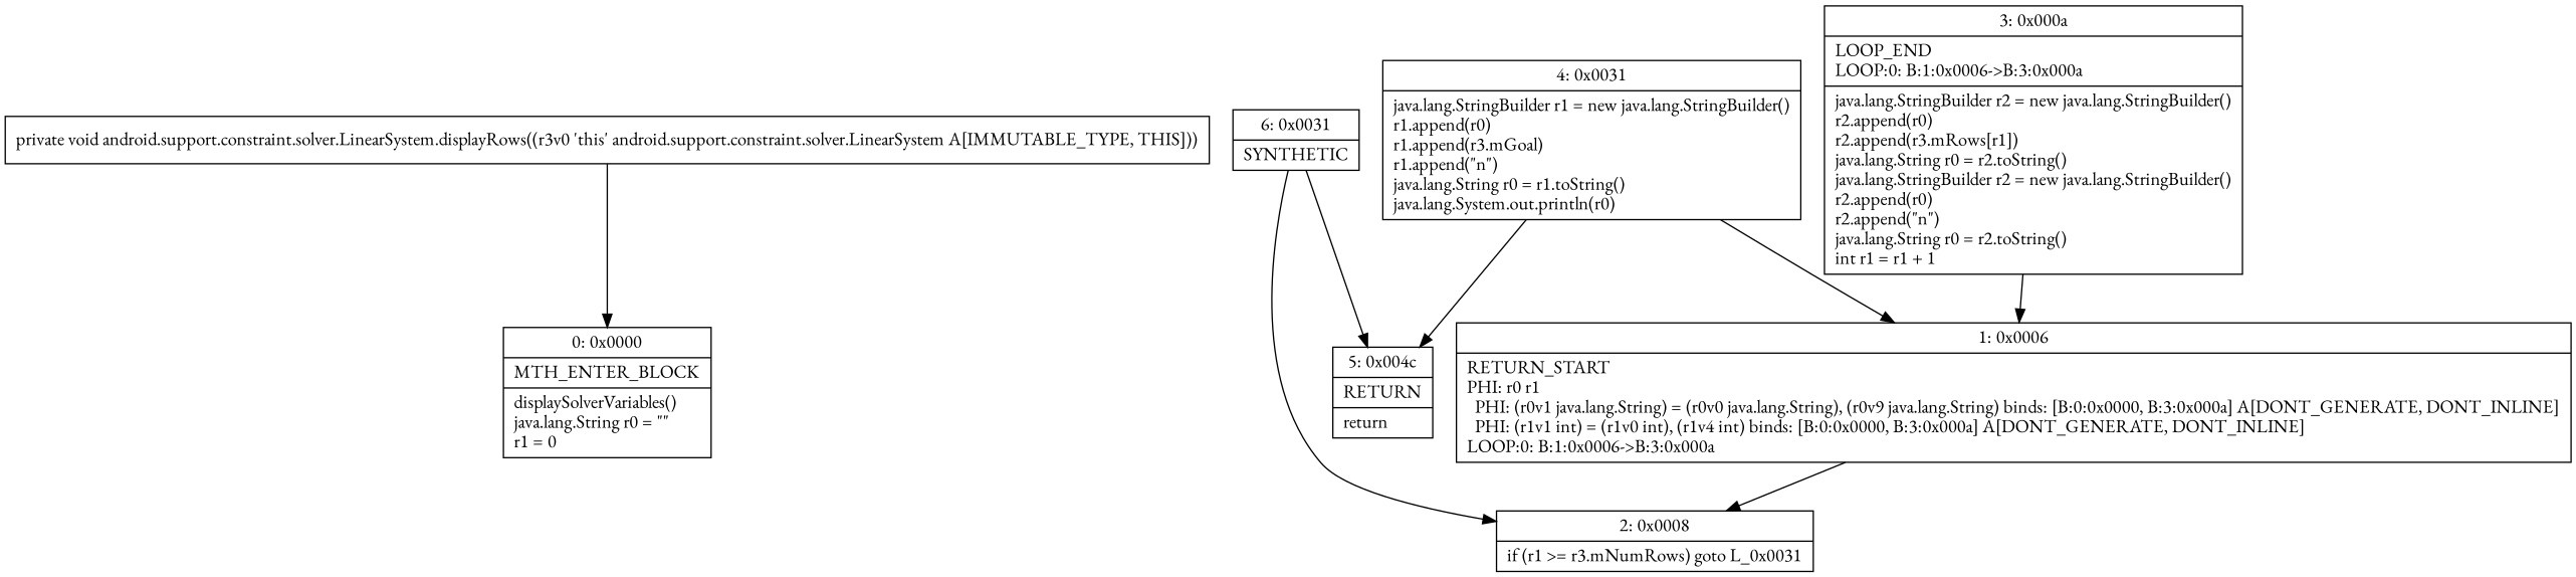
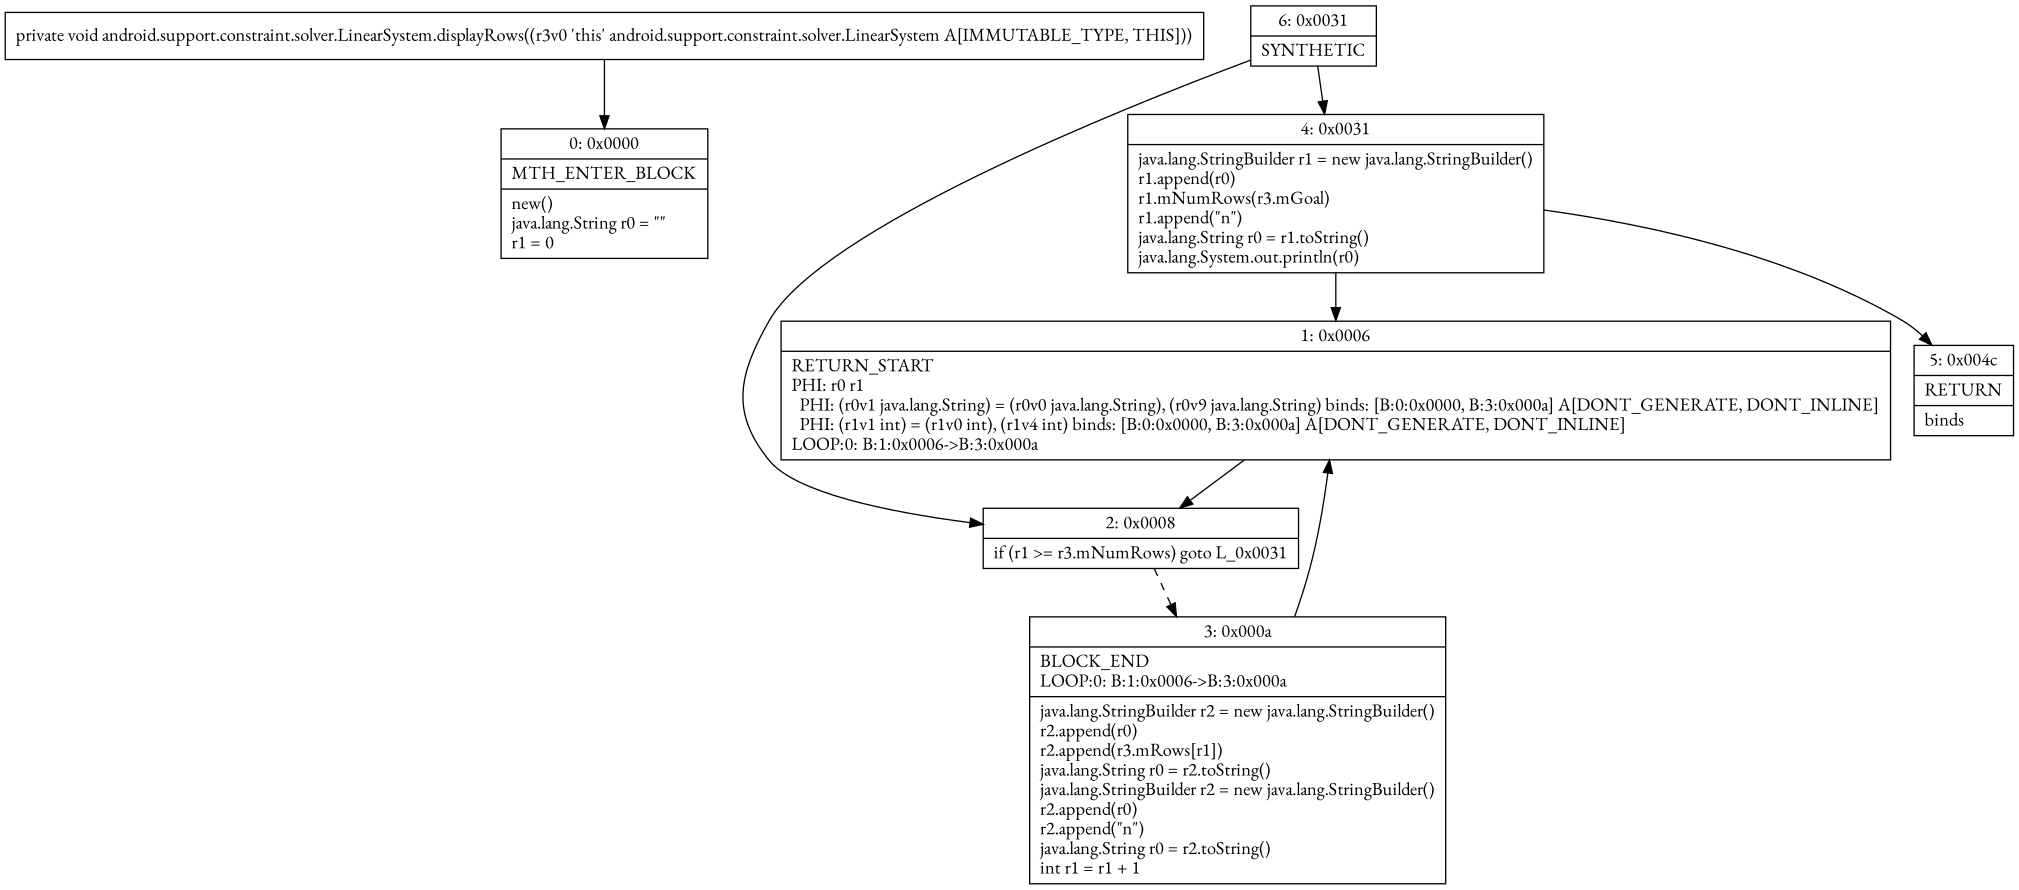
  digraph {
    fontname="EB Garamond"
    node [fontname="EB Garamond" shape=record]
    edge [fontname="EB Garamond"]
-   n1 [label="{0\:\ 0x0000|MTH_ENTER_BLOCK\l|displaySolverVariables()\ljava.lang.String r0 = \"\"\lr1 = 0\l}"]
+   n1 [label="{0\:\ 0x0000|MTH_ENTER_BLOCK\l|new()\ljava.lang.String r0 = \"\"\lr1 = 0\l}"]
    n2 [label="{1\:\ 0x0006|RETURN_START\lPHI: r0 r1 \l  PHI: (r0v1 java.lang.String) = (r0v0 java.lang.String), (r0v9 java.lang.String) binds: [B:0:0x0000, B:3:0x000a] A[DONT_GENERATE, DONT_INLINE]\l  PHI: (r1v1 int) = (r1v0 int), (r1v4 int) binds: [B:0:0x0000, B:3:0x000a] A[DONT_GENERATE, DONT_INLINE]\lLOOP:0: B:1:0x0006\-\>B:3:0x000a\l}"]
    n3 [label="{2\:\ 0x0008|if (r1 \>= r3.mNumRows) goto L_0x0031\l}"]
-   n4 [label="{3\:\ 0x000a|LOOP_END\lLOOP:0: B:1:0x0006\-\>B:3:0x000a\l|java.lang.StringBuilder r2 = new java.lang.StringBuilder()\lr2.append(r0)\lr2.append(r3.mRows[r1])\ljava.lang.String r0 = r2.toString()\ljava.lang.StringBuilder r2 = new java.lang.StringBuilder()\lr2.append(r0)\lr2.append(\"n\")\ljava.lang.String r0 = r2.toString()\lint r1 = r1 + 1\l}"]
+   n4 [label="{3\:\ 0x000a|BLOCK_END\lLOOP:0: B:1:0x0006\-\>B:3:0x000a\l|java.lang.StringBuilder r2 = new java.lang.StringBuilder()\lr2.append(r0)\lr2.append(r3.mRows[r1])\ljava.lang.String r0 = r2.toString()\ljava.lang.StringBuilder r2 = new java.lang.StringBuilder()\lr2.append(r0)\lr2.append(\"n\")\ljava.lang.String r0 = r2.toString()\lint r1 = r1 + 1\l}"]
    n5 [label="{6\:\ 0x0031|SYNTHETIC\l}"]
-   n6 [label="{4\:\ 0x0031|java.lang.StringBuilder r1 = new java.lang.StringBuilder()\lr1.append(r0)\lr1.append(r3.mGoal)\lr1.append(\"n\")\ljava.lang.String r0 = r1.toString()\ljava.lang.System.out.println(r0)\l}"]
-   n7 [label="{5\:\ 0x004c|RETURN\l|return\l}"]
+   n6 [label="{4\:\ 0x0031|java.lang.StringBuilder r1 = new java.lang.StringBuilder()\lr1.append(r0)\lr1.mNumRows(r3.mGoal)\lr1.append(\"n\")\ljava.lang.String r0 = r1.toString()\ljava.lang.System.out.println(r0)\l}"]
+   n7 [label="{5\:\ 0x004c|RETURN\l|binds\l}"]
    n8 [label="{private void android.support.constraint.solver.LinearSystem.displayRows((r3v0 'this' android.support.constraint.solver.LinearSystem A[IMMUTABLE_TYPE, THIS])) }"]
    n2 -> n3
+   n3 -> n4 [style=dashed]
    n4 -> n2
    n5 -> n3
-   n5 -> n7
+   n5 -> n6
    n6 -> n2
    n6 -> n7
    n8 -> n1
  }
